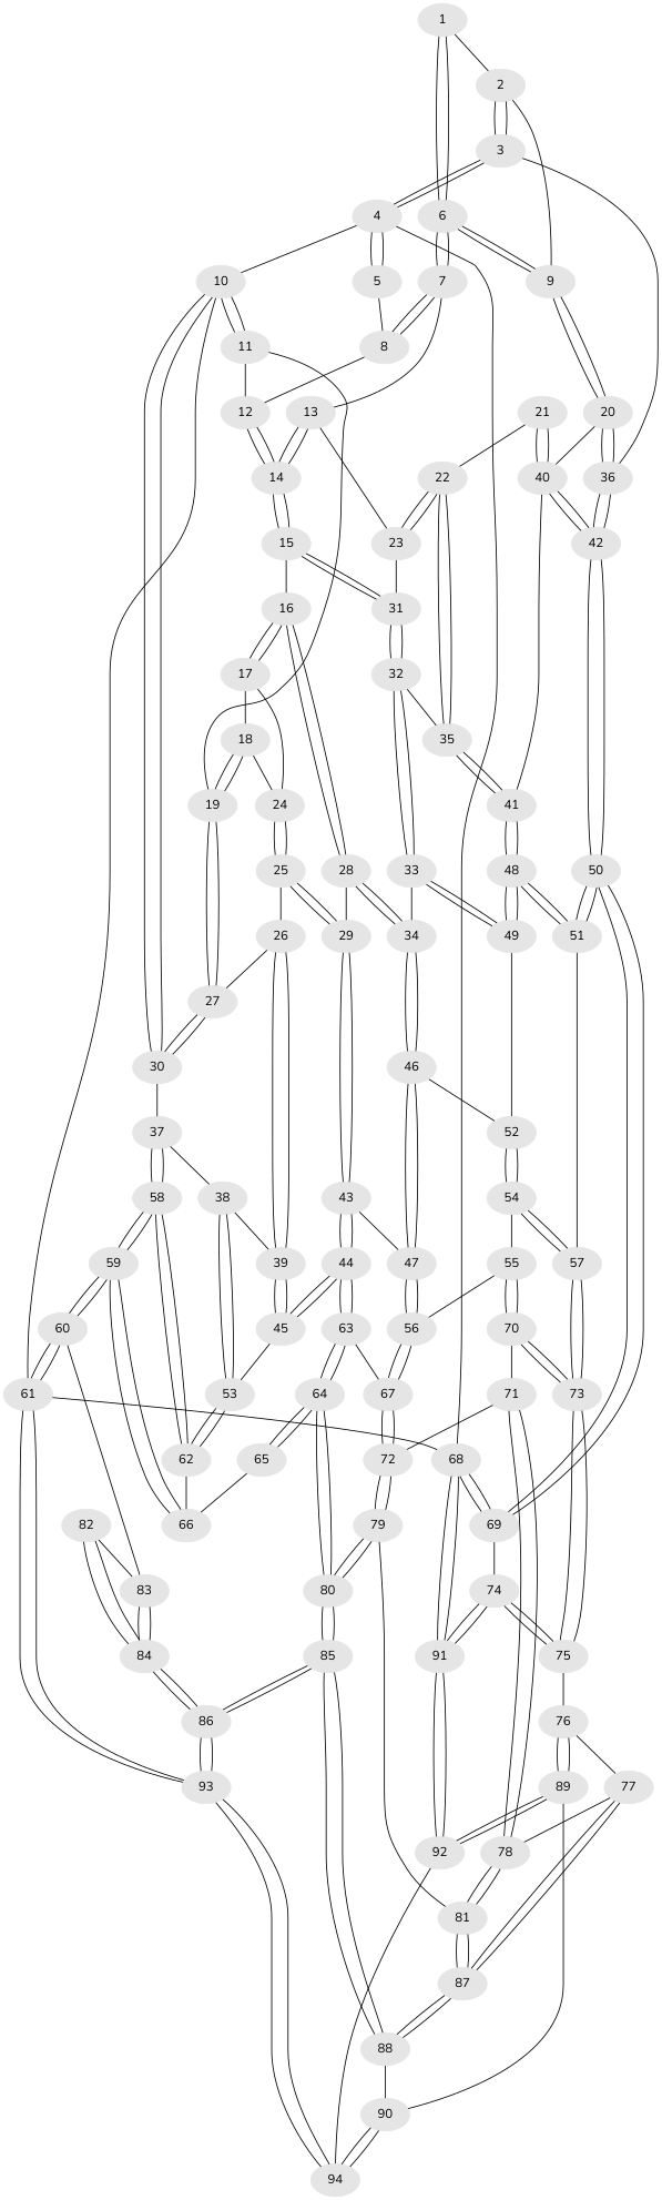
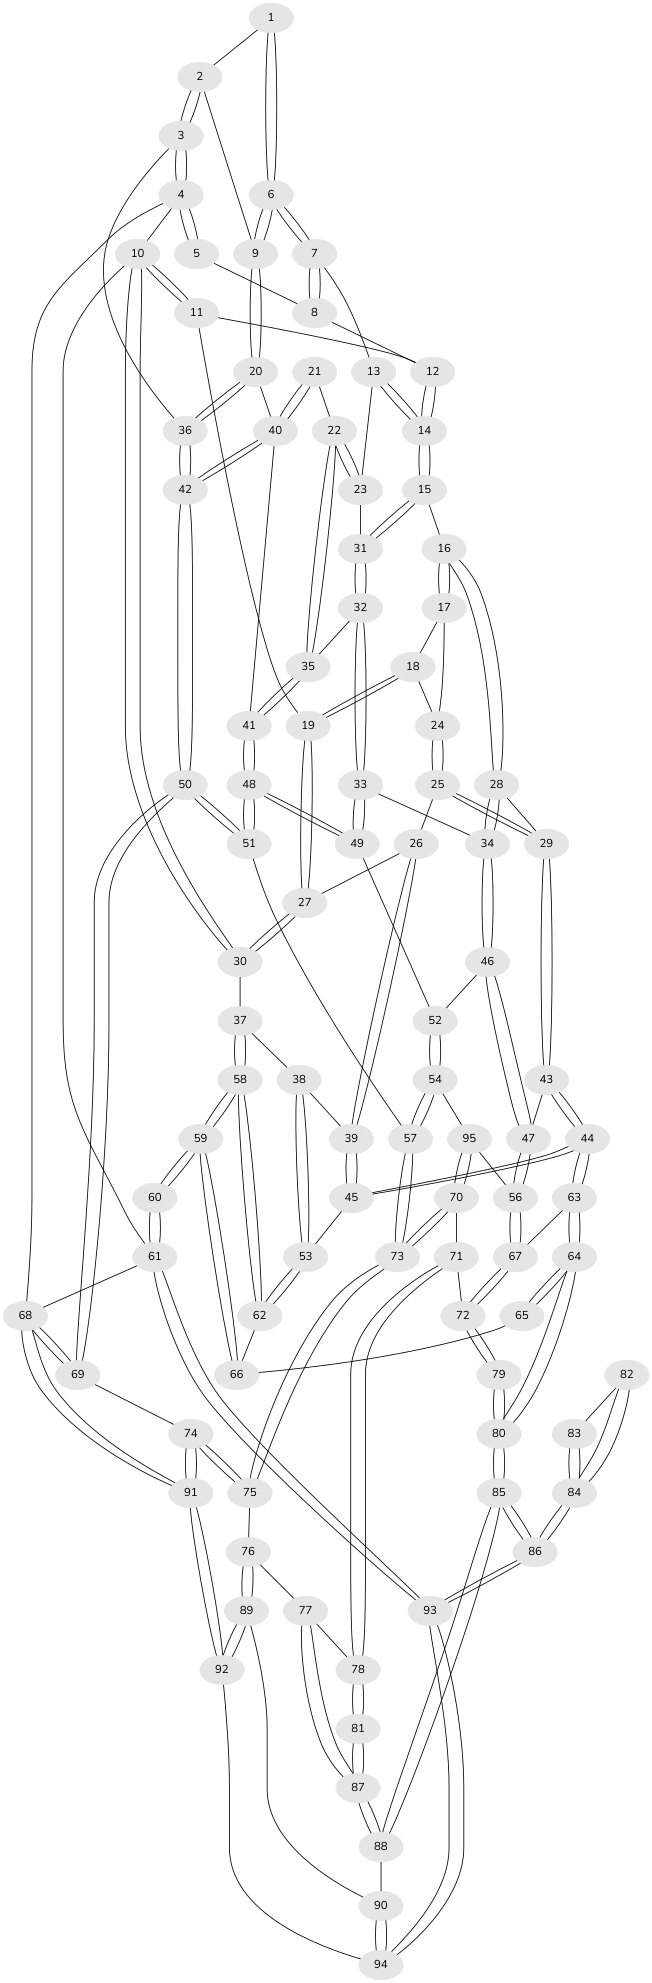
  graph {
    fontname=Nunito
    node [color=gray90 fontname=Nunito style=filled]
    edge [fontname=Nunito]
    1
    2
    6
    3
    9
    7
    4
    36
    20
    5
    10
    68
    42
    8
    11
    30
    61
    69
    91
    12
    13
    14
    23
    40
    19
    37
    93
    27
    15
    31
    16
    17
    28
    32
    18
    24
    29
    34
    25
    21
    22
    35
    41
    26
    39
    43
    45
    46
    44
    47
    38
    58
    33
    49
    52
    48
    50
    53
    62
    59
    51
    63
    56
    67
    64
    54
    57
    74
    73
-   55
+   55 [label=95]
    66
    70
    71
    72
    75
    60
    83
    84
    94
    65
    80
    85
    82
    79
    92
    78
    81
    76
    77
    89
    87
    90
    88
    86
    1 -- 2
    1 -- 6
    1 -- 6
    2 -- 3
    2 -- 3
    2 -- 9
    6 -- 9
    6 -- 9
    6 -- 7
    6 -- 7
    3 -- 4
    3 -- 4
    3 -- 36
    9 -- 20
    9 -- 20
    7 -- 8
    7 -- 8
    7 -- 13
    4 -- 5
    4 -- 5
    4 -- 10
    4 -- 68
    36 -- 42
    36 -- 42
    20 -- 36
    20 -- 36
    20 -- 40
    5 -- 8
    10 -- 11
    10 -- 11
    10 -- 30
    10 -- 30
    10 -- 61
    68 -- 69
    68 -- 69
    68 -- 91
    68 -- 91
    42 -- 50
    42 -- 50
    8 -- 12
    11 -- 12
    11 -- 19
    30 -- 37
    61 -- 68
    61 -- 93
    61 -- 93
    69 -- 74
    91 -- 92
    91 -- 92
    12 -- 14
    12 -- 14
    13 -- 14
    13 -- 14
    13 -- 23
    14 -- 15
    14 -- 15
    23 -- 31
    40 -- 42
    40 -- 42
    40 -- 41
    19 -- 27
    19 -- 27
    37 -- 38
    37 -- 58
    37 -- 58
    93 -- 94
    93 -- 94
    27 -- 30
    27 -- 30
    15 -- 31
    15 -- 31
    15 -- 16
    31 -- 32
    31 -- 32
    16 -- 17
    16 -- 17
    16 -- 28
    16 -- 28
    17 -- 18
    17 -- 24
    28 -- 29
    28 -- 34
    28 -- 34
    32 -- 35
    32 -- 33
    32 -- 33
    18 -- 19
    18 -- 19
    18 -- 24
    24 -- 25
    24 -- 25
    29 -- 43
    29 -- 43
    34 -- 46
    34 -- 46
    25 -- 29
    25 -- 29
    25 -- 26
    21 -- 40
    21 -- 40
    21 -- 22
    22 -- 23
    22 -- 23
    22 -- 35
    22 -- 35
    35 -- 41
    35 -- 41
    41 -- 48
    41 -- 48
    26 -- 27
    26 -- 39
    26 -- 39
    39 -- 45
    39 -- 45
    43 -- 44
    43 -- 44
    43 -- 47
    45 -- 53
    46 -- 47
    46 -- 47
    46 -- 52
    44 -- 45
    44 -- 45
    44 -- 63
    44 -- 63
    47 -- 56
    47 -- 56
    38 -- 39
    38 -- 53
    38 -- 53
    58 -- 62
    58 -- 62
    58 -- 59
    58 -- 59
    33 -- 34
    33 -- 49
    33 -- 49
    49 -- 52
    52 -- 54
    52 -- 54
    48 -- 49
    48 -- 49
    48 -- 51
    48 -- 51
    50 -- 69
    50 -- 69
    50 -- 51
    50 -- 51
    53 -- 62
    53 -- 62
    62 -- 66
    59 -- 66
    59 -- 66
    59 -- 60
    59 -- 60
    51 -- 57
    63 -- 67
    63 -- 64
    63 -- 64
    56 -- 67
    56 -- 67
    67 -- 72
    67 -- 72
    64 -- 65
    64 -- 65
    64 -- 80
    64 -- 80
    54 -- 57
    54 -- 57
    54 -- 55
    57 -- 73
    57 -- 73
    74 -- 91
    74 -- 91
    74 -- 75
    74 -- 75
    73 -- 75
    73 -- 75
    55 -- 56
    55 -- 70
    55 -- 70
    70 -- 73
    70 -- 73
    70 -- 71
    71 -- 72
    71 -- 78
    71 -- 78
    72 -- 79
    72 -- 79
    75 -- 76
    60 -- 61
    60 -- 61
-   60 -- 83
    83 -- 84
    83 -- 84
    84 -- 86
    84 -- 86
    65 -- 66
    80 -- 85
    80 -- 85
    85 -- 88
    85 -- 88
    85 -- 86
    85 -- 86
    82 -- 83
    82 -- 84
    82 -- 84
    79 -- 80
    79 -- 80
-   79 -- 81
    92 -- 94
    78 -- 81
    78 -- 81
    81 -- 87
    81 -- 87
    76 -- 77
    76 -- 89
    76 -- 89
    77 -- 78
    77 -- 87
    77 -- 87
    89 -- 92
    89 -- 92
    89 -- 90
    87 -- 88
    87 -- 88
    90 -- 94
    90 -- 94
    88 -- 90
    86 -- 93
    86 -- 93
  }
